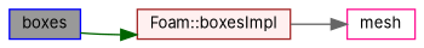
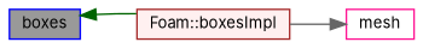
  digraph {
    fontname=Inter
    rankdir=LR
    node [fontname=Inter fontsize=10 shape=box style=filled]
    edge [fontname=Inter fontsize=10 labelfontname=Helvetica labelfontsize=10 style=solid]
    n1 [color=blue fillcolor=grey60 fontcolor=black height=0.2 label=boxes width=0.4]
    n2 [color=brown fillcolor="#FFF0F0" height=0.2 label="Foam::boxesImpl" width=0.4]
    n3 [color=deeppink fillcolor=white height=0.2 label=mesh width=0.4]
-   n1 -> n2 [color=darkgreen]
+   n2 -> n1 [color=darkgreen]
    n2 -> n3 [color=gray40]
  }
